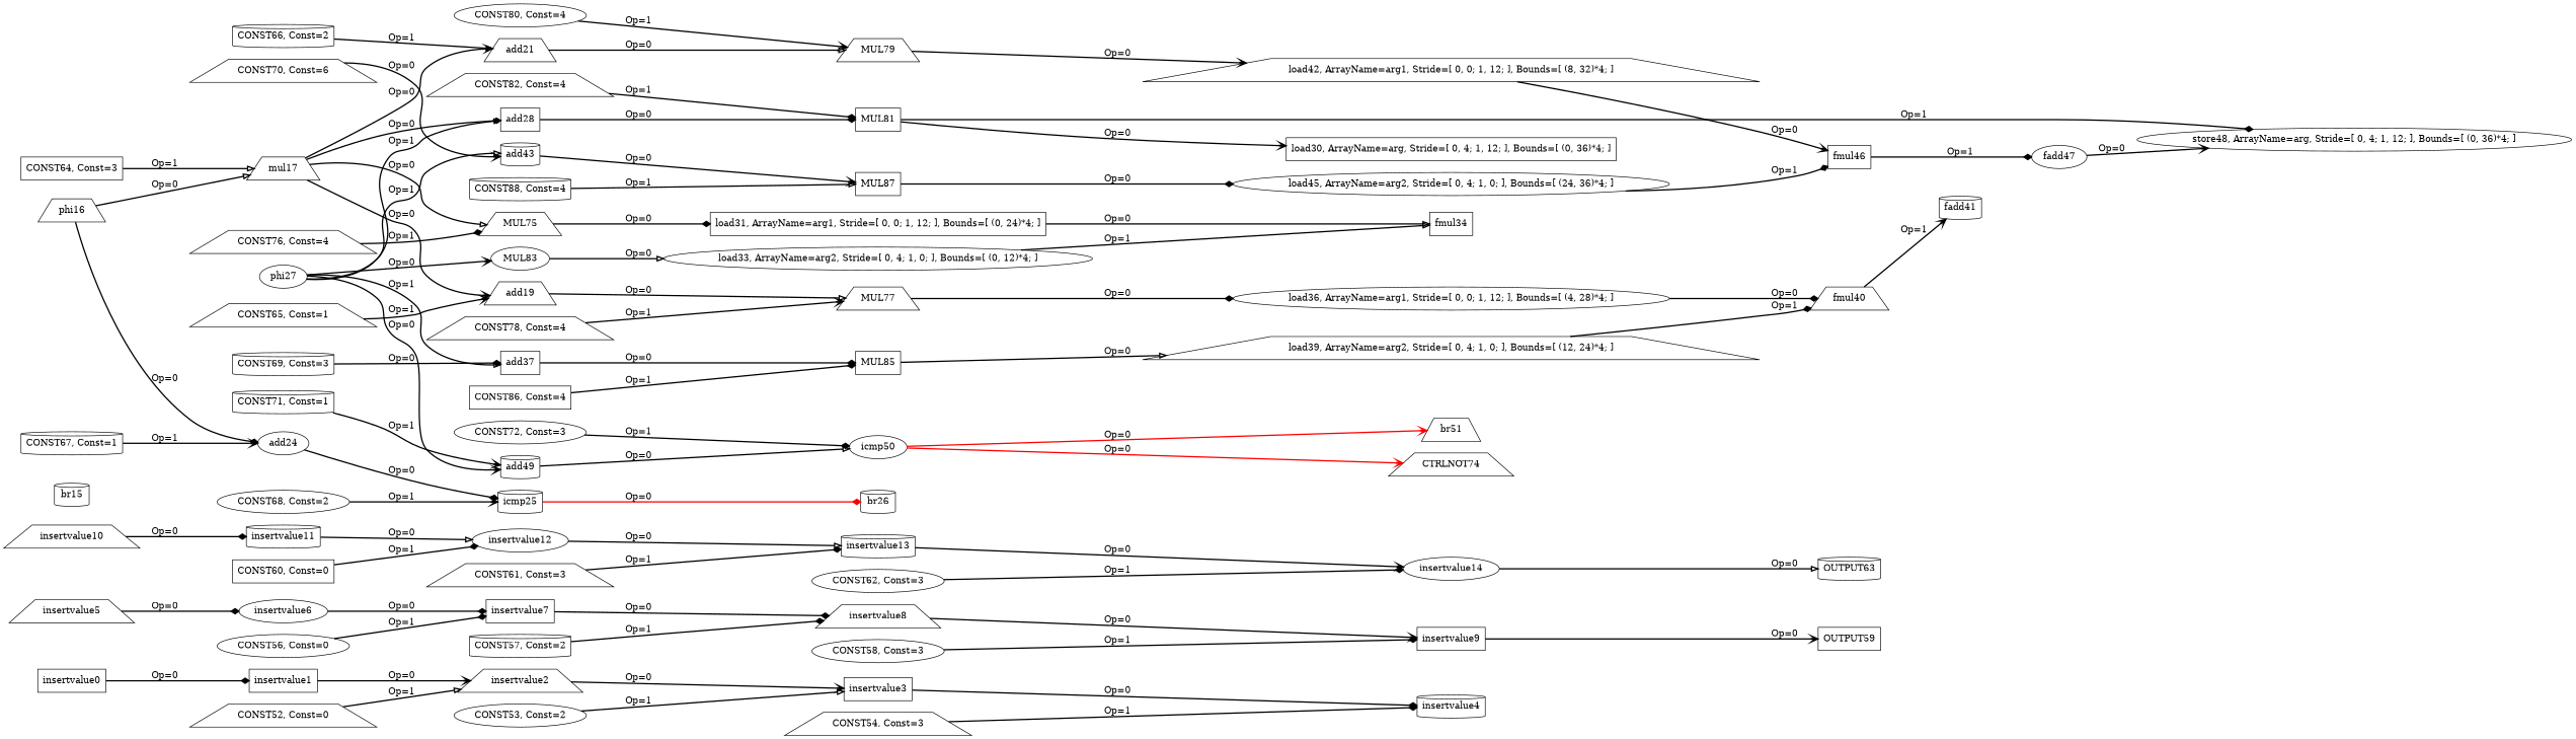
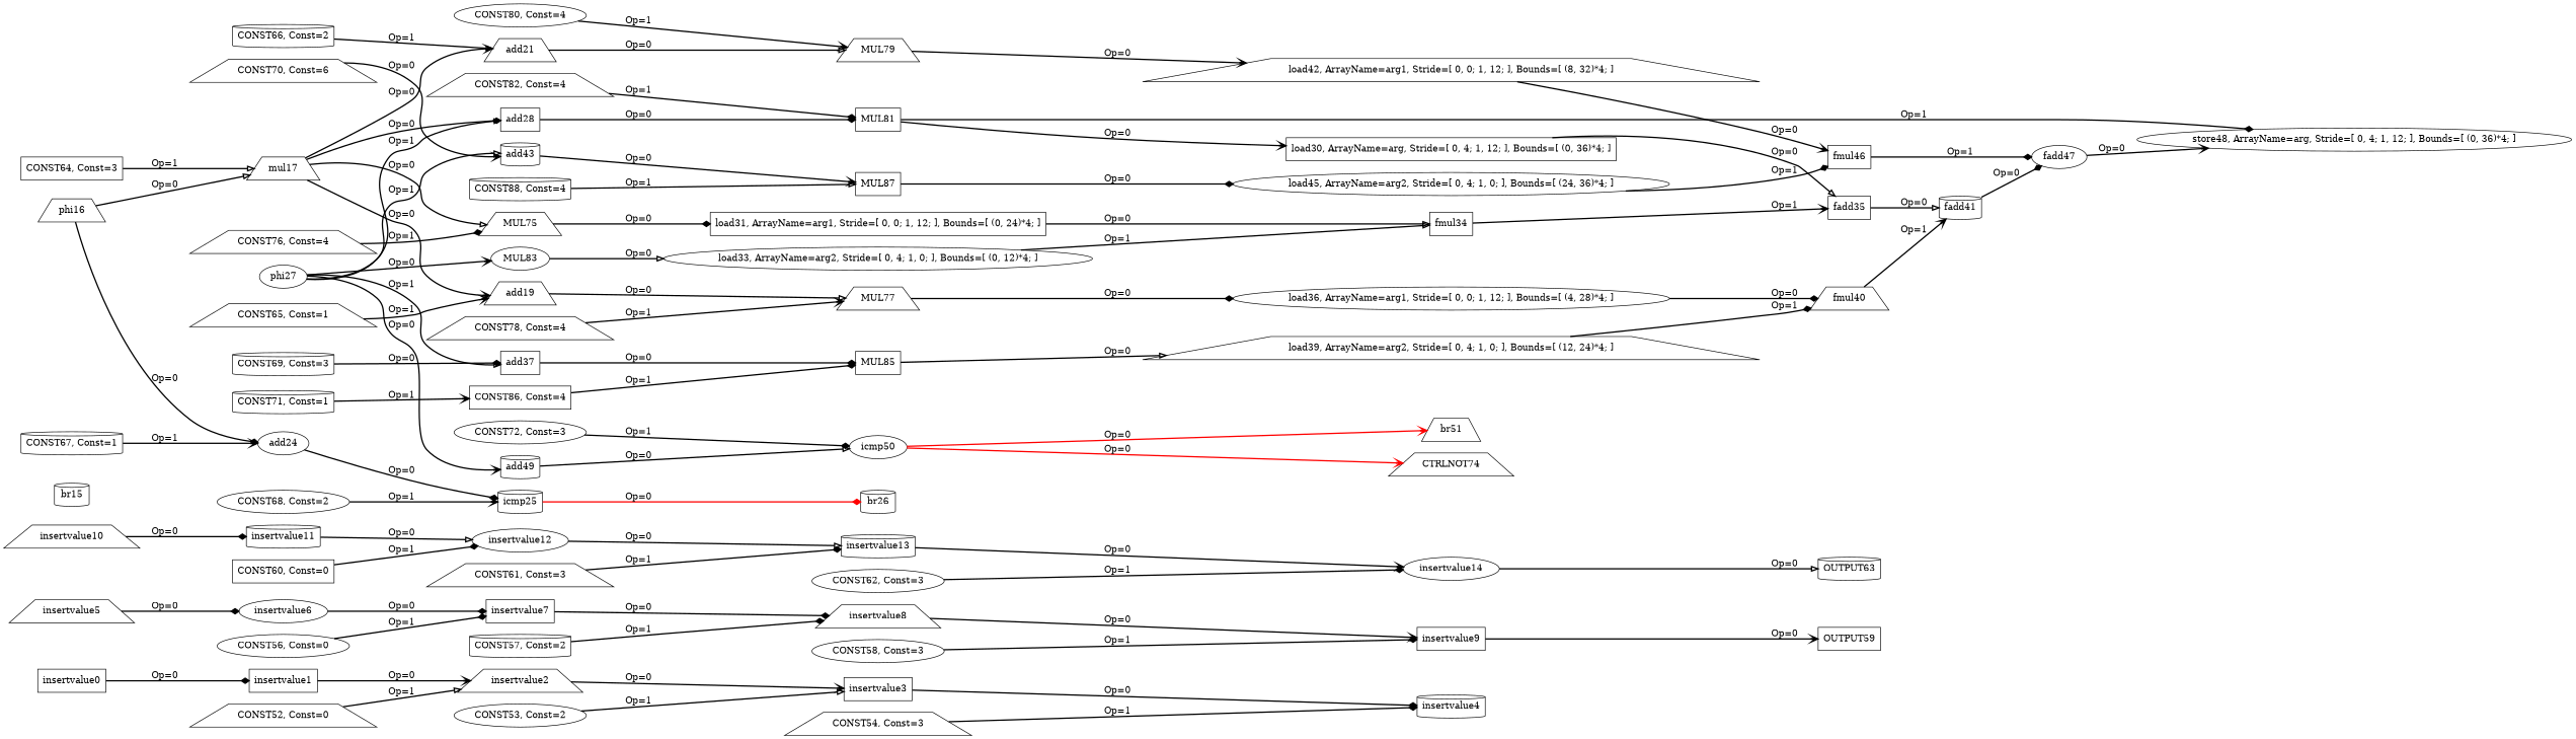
  digraph {
    rankdir=LR
    node [color=black shape=trapezium]
    edge [arrowhead=diamond color=black style=bold]
    n1 [label=insertvalue0 shape=box]
    n2 [label=insertvalue1 shape=box]
    n3 [label=insertvalue2]
    n4 [label=insertvalue3 shape=box]
    n5 [label=insertvalue4 shape=cylinder]
    n6 [label=insertvalue5]
    n7 [label=insertvalue6 shape=ellipse]
    n8 [label=insertvalue7 shape=box]
    n9 [label=insertvalue8]
    n10 [label=insertvalue9 shape=box]
    n11 [label=OUTPUT59 shape=box]
    n12 [label=insertvalue10]
    n13 [label=insertvalue11 shape=cylinder]
    n14 [label=insertvalue12 shape=ellipse]
    n15 [label=insertvalue13 shape=cylinder]
    n16 [label=insertvalue14 shape=ellipse]
    n17 [label=OUTPUT63 shape=cylinder]
    n18 [label=br15 shape=cylinder]
    n19 [label=phi16]
    n20 [label=mul17]
    n21 [label=add24 shape=ellipse]
    n22 [label=add19]
    n23 [label=add21]
    n24 [label=add28 shape=box]
    n25 [label=MUL75]
    n26 [label=icmp25 shape=cylinder]
    n27 [label=MUL77]
    n28 [label=MUL79]
    n29 [label=MUL81 shape=box]
    n30 [label="load31, ArrayName=arg1, Stride=[ 0, 0; 1, 12; ], Bounds=[ (0, 24)*4; ]" shape=box]
    n31 [label="load36, ArrayName=arg1, Stride=[ 0, 0; 1, 12; ], Bounds=[ (4, 28)*4; ]" shape=ellipse]
    n32 [label="load42, ArrayName=arg1, Stride=[ 0, 0; 1, 12; ], Bounds=[ (8, 32)*4; ]"]
    n33 [label=br26 shape=cylinder]
    n34 [label=phi27 shape=ellipse]
    n35 [label=add37 shape=box]
    n36 [label=add43 shape=cylinder]
    n37 [label=add49 shape=cylinder]
    n38 [label=MUL83 shape=ellipse]
    n39 [label=MUL85 shape=box]
    n40 [label=MUL87 shape=box]
    n41 [label=icmp50 shape=ellipse]
    n42 [label="load33, ArrayName=arg2, Stride=[ 0, 4; 1, 0; ], Bounds=[ (0, 12)*4; ]" shape=ellipse]
    n43 [label="load30, ArrayName=arg, Stride=[ 0, 4; 1, 12; ], Bounds=[ (0, 36)*4; ]" shape=box]
    n44 [label="store48, ArrayName=arg, Stride=[ 0, 4; 1, 12; ], Bounds=[ (0, 36)*4; ]" shape=ellipse]
+   n45 [label=fadd35 shape=box]
    n46 [label=fadd41 shape=cylinder]
    n47 [label=fmul34 shape=box]
    n48 [label=fadd47 shape=ellipse]
    n49 [label=fmul40]
    n50 [label="load39, ArrayName=arg2, Stride=[ 0, 4; 1, 0; ], Bounds=[ (12, 24)*4; ]"]
    n51 [label=fmul46 shape=box]
    n52 [label="load45, ArrayName=arg2, Stride=[ 0, 4; 1, 0; ], Bounds=[ (24, 36)*4; ]" shape=ellipse]
    n53 [label=br51]
    n54 [label=CTRLNOT74]
    n55 [label="CONST52, Const=0"]
    n56 [label="CONST53, Const=2" shape=ellipse]
    n57 [label="CONST54, Const=3"]
    n58 [label="CONST56, Const=0" shape=ellipse]
    n59 [label="CONST57, Const=2" shape=cylinder]
    n60 [label="CONST58, Const=3" shape=ellipse]
    n61 [label="CONST60, Const=0" shape=box]
    n62 [label="CONST61, Const=3"]
    n63 [label="CONST62, Const=3" shape=ellipse]
    n64 [label="CONST64, Const=3" shape=box]
    n65 [label="CONST65, Const=1"]
    n66 [label="CONST66, Const=2" shape=cylinder]
    n67 [label="CONST67, Const=1" shape=cylinder]
    n68 [label="CONST68, Const=2" shape=ellipse]
    n69 [label="CONST69, Const=3" shape=cylinder]
    n70 [label="CONST70, Const=6"]
    n71 [label="CONST71, Const=1" shape=cylinder]
    n72 [label="CONST72, Const=3" shape=ellipse]
    n73 [label="CONST76, Const=4"]
    n74 [label="CONST78, Const=4"]
    n75 [label="CONST80, Const=4" shape=ellipse]
    n76 [label="CONST82, Const=4"]
    n77 [label="CONST86, Const=4" shape=box]
    n78 [label="CONST88, Const=4" shape=cylinder]
    n1 -> n2 [label="Op=0"]
    n2 -> n3 [arrowhead=vee label="Op=0"]
    n3 -> n4 [arrowhead=vee label="Op=0"]
    n4 -> n5 [label="Op=0"]
    n6 -> n7 [label="Op=0"]
    n7 -> n8 [label="Op=0"]
    n8 -> n9 [label="Op=0"]
    n9 -> n10 [arrowhead=vee label="Op=0"]
    n10 -> n11 [arrowhead=vee label="Op=0"]
    n12 -> n13 [label="Op=0"]
    n13 -> n14 [arrowhead=onormal label="Op=0"]
    n14 -> n15 [arrowhead=onormal label="Op=0"]
    n15 -> n16 [arrowhead=vee label="Op=0"]
    n16 -> n17 [arrowhead=onormal label="Op=0"]
    n19 -> n20 [arrowhead=onormal label="Op=0"]
    n19 -> n21 [label="Op=0"]
    n20 -> n22 [arrowhead=vee label="Op=0"]
    n20 -> n23 [arrowhead=vee label="Op=0"]
    n20 -> n24 [label="Op=0"]
    n20 -> n25 [arrowhead=onormal label="Op=0"]
    n21 -> n26 [label="Op=0"]
    n22 -> n27 [arrowhead=onormal label="Op=0"]
    n23 -> n28 [arrowhead=onormal label="Op=0"]
    n24 -> n29 [label="Op=0"]
    n25 -> n30 [label="Op=0"]
    n26 -> n33 [color=red label="Op=0"]
    n27 -> n31 [label="Op=0"]
    n28 -> n32 [arrowhead=vee label="Op=0"]
    n29 -> n43 [arrowhead=vee label="Op=0"]
    n29 -> n44 [label="Op=1"]
    n30 -> n47 [arrowhead=onormal label="Op=0"]
    n31 -> n49 [label="Op=0"]
    n32 -> n51 [arrowhead=vee label="Op=0"]
    n34 -> n24 [arrowhead=onormal label="Op=1"]
    n34 -> n35 [arrowhead=onormal label="Op=1"]
    n34 -> n36 [arrowhead=onormal label="Op=1"]
    n34 -> n37 [arrowhead=vee label="Op=0"]
    n34 -> n38 [arrowhead=vee label="Op=0"]
    n35 -> n39 [label="Op=0"]
    n36 -> n40 [arrowhead=vee label="Op=0"]
    n37 -> n41 [arrowhead=onormal label="Op=0"]
    n38 -> n42 [arrowhead=onormal label="Op=0"]
    n39 -> n50 [arrowhead=onormal label="Op=0"]
    n40 -> n52 [label="Op=0"]
    n41 -> n53 [arrowhead=vee color=red label="Op=0"]
    n41 -> n54 [arrowhead=vee color=red label="Op=0"]
    n42 -> n47 [arrowhead=onormal label="Op=1"]
+   n43 -> n45 [arrowhead=onormal label="Op=0"]
+   n45 -> n46 [arrowhead=onormal label="Op=0"]
+   n46 -> n48 [label="Op=0"]
+   n47 -> n45 [arrowhead=vee label="Op=1"]
    n48 -> n44 [arrowhead=vee label="Op=0"]
    n49 -> n46 [arrowhead=vee label="Op=1"]
    n50 -> n49 [label="Op=1"]
    n51 -> n48 [label="Op=1"]
    n52 -> n51 [label="Op=1"]
    n55 -> n3 [arrowhead=onormal label="Op=1"]
    n56 -> n4 [arrowhead=onormal label="Op=1"]
    n57 -> n5 [label="Op=1"]
    n58 -> n8 [label="Op=1"]
    n59 -> n9 [label="Op=1"]
    n60 -> n10 [label="Op=1"]
    n61 -> n14 [label="Op=1"]
    n62 -> n15 [label="Op=1"]
    n63 -> n16 [label="Op=1"]
    n64 -> n20 [arrowhead=onormal label="Op=1"]
    n65 -> n22 [arrowhead=vee label="Op=1"]
    n66 -> n23 [arrowhead=onormal label="Op=1"]
    n67 -> n21 [arrowhead=vee label="Op=1"]
    n68 -> n26 [arrowhead=vee label="Op=1"]
    n69 -> n35 [label="Op=0"]
    n70 -> n36 [arrowhead=vee label="Op=0"]
-   n71 -> n37 [arrowhead=vee label="Op=1"]
+   n71 -> n77 [arrowhead=vee label="Op=1"]
    n72 -> n41 [label="Op=1"]
    n73 -> n25 [label="Op=1"]
    n74 -> n27 [arrowhead=vee label="Op=1"]
    n75 -> n28 [arrowhead=vee label="Op=1"]
    n76 -> n29 [label="Op=1"]
    n77 -> n39 [label="Op=1"]
    n78 -> n40 [arrowhead=onormal label="Op=1"]
  }
